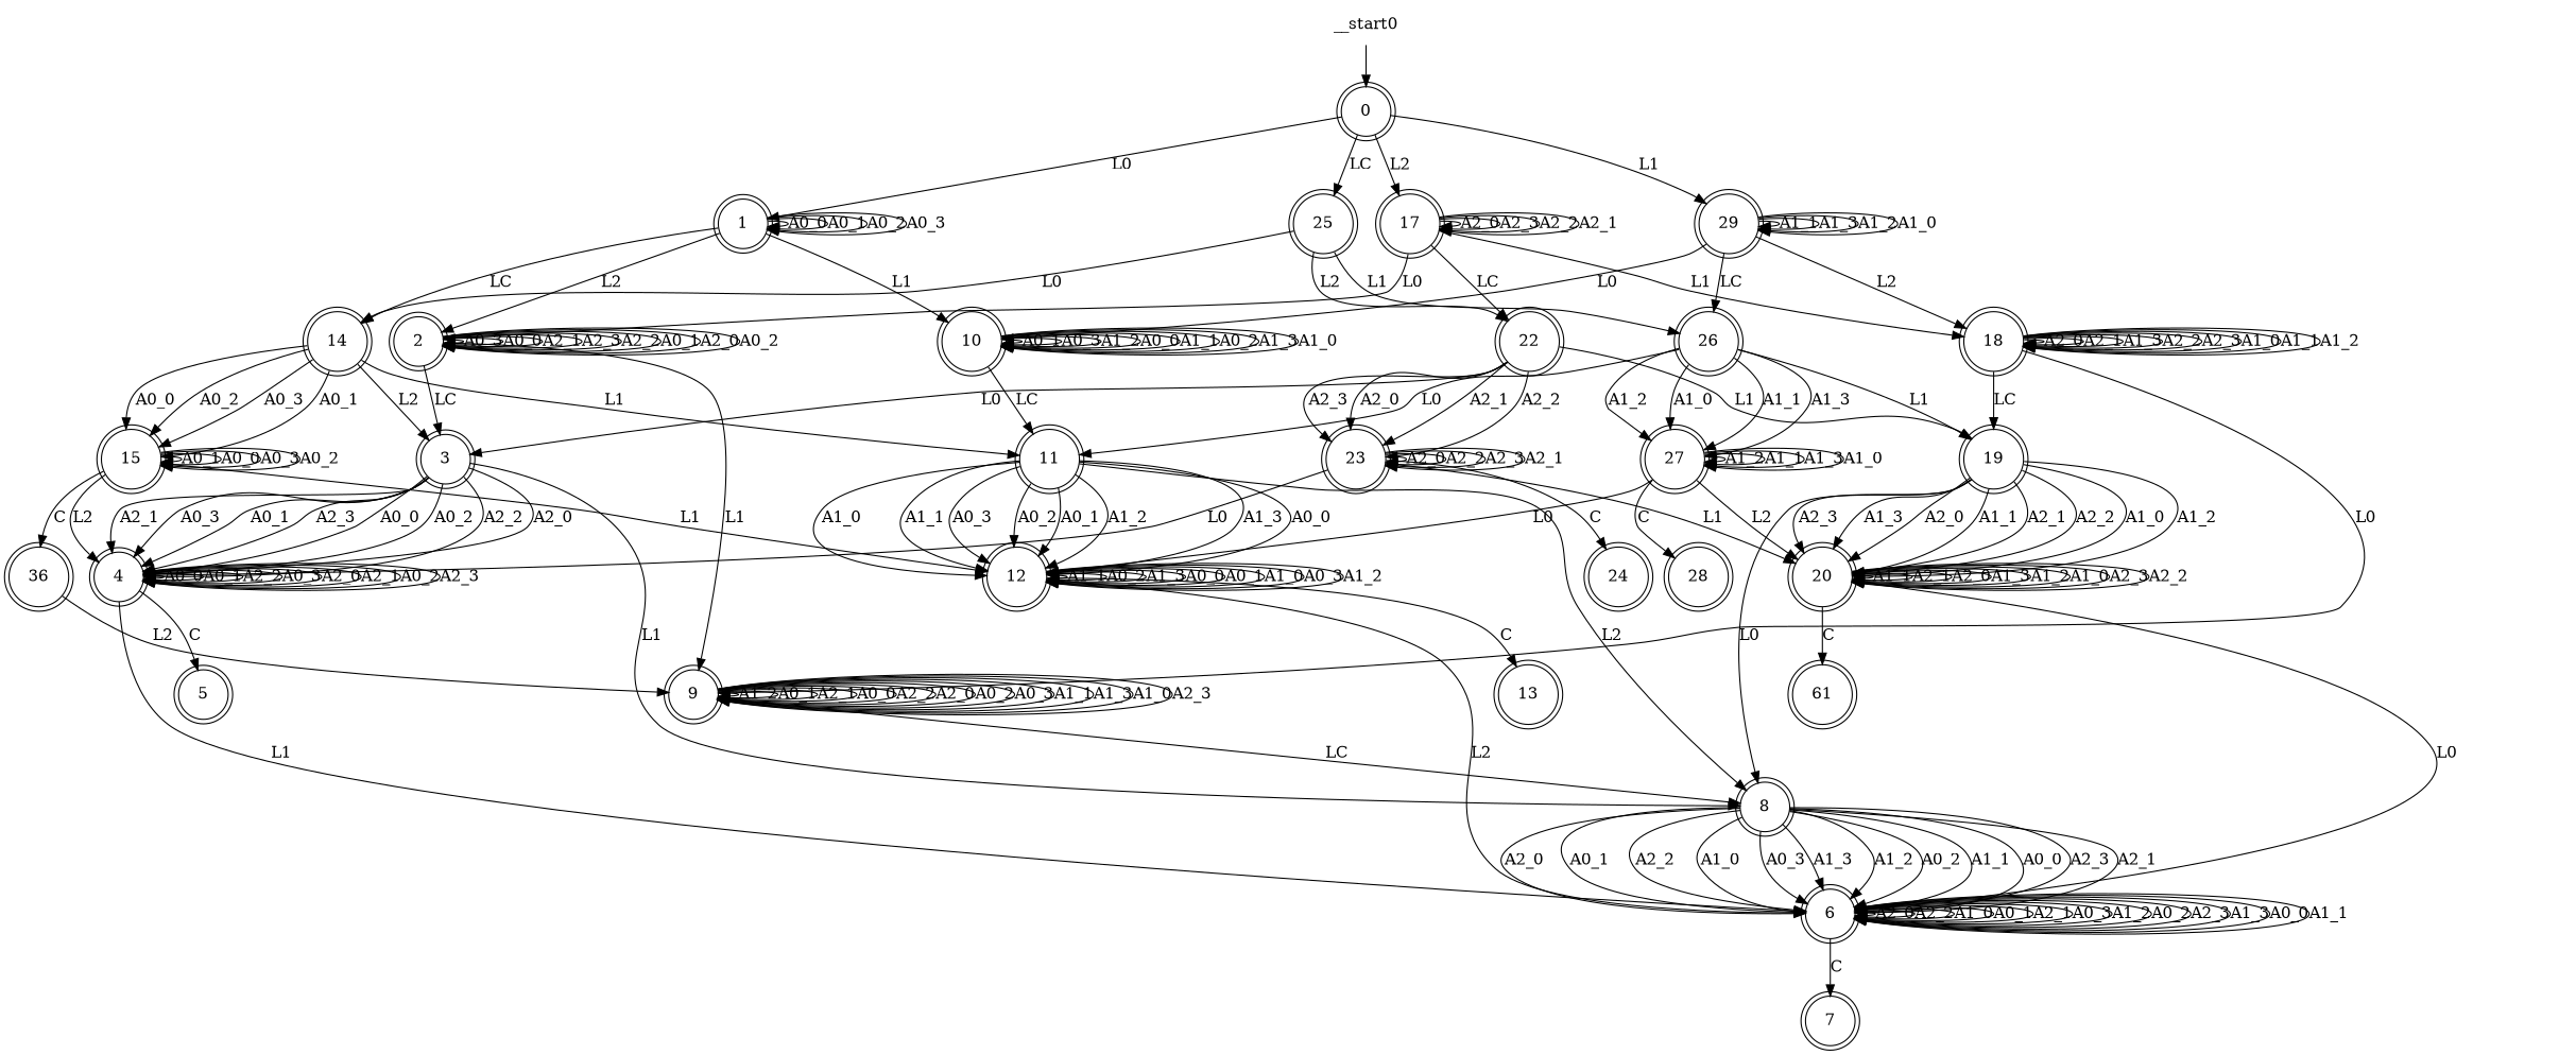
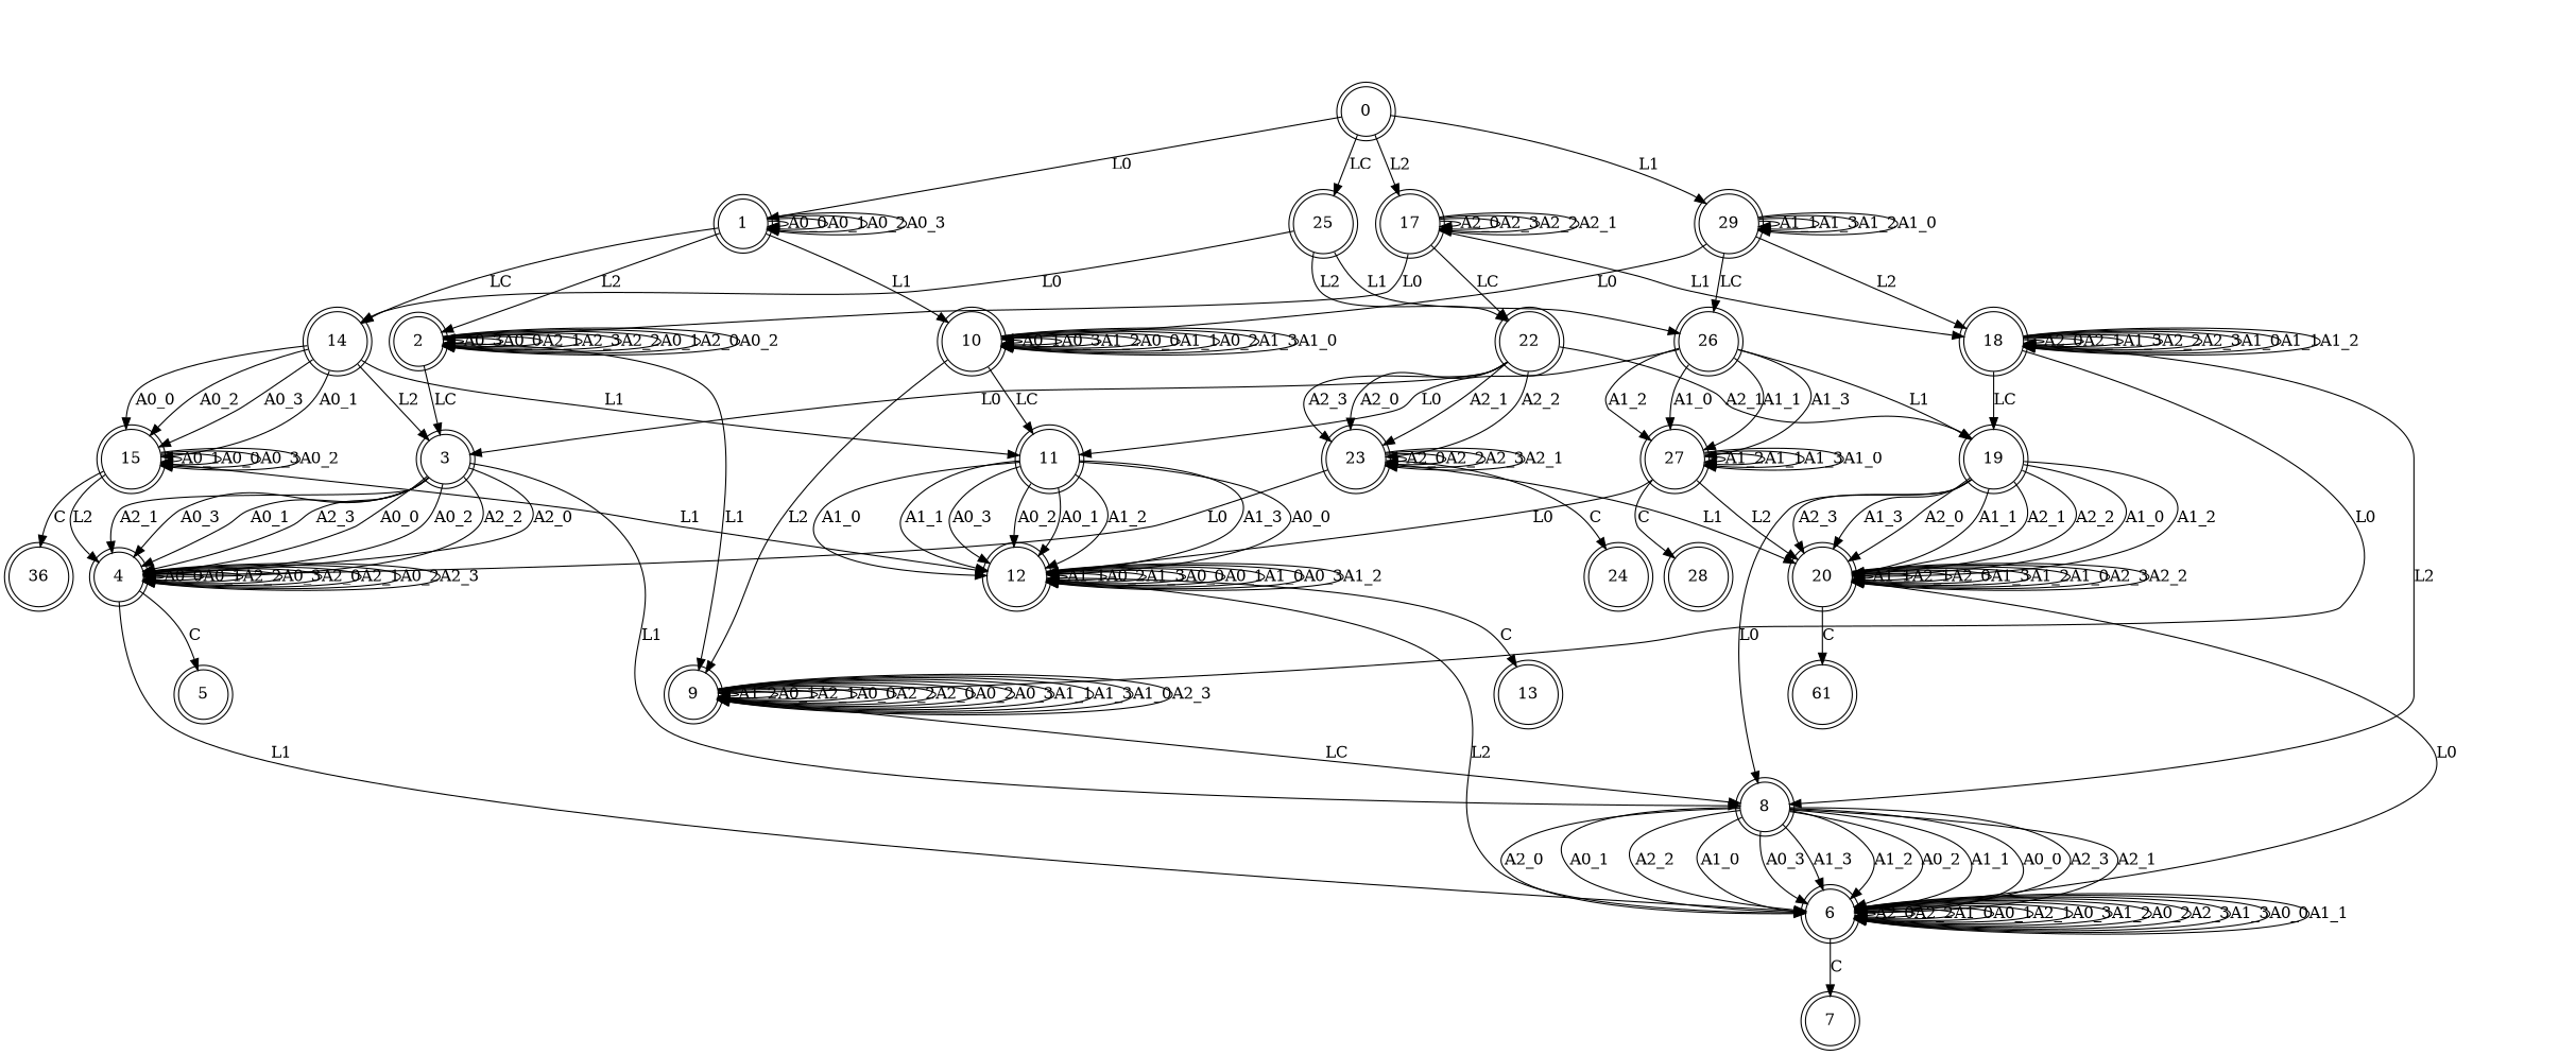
  digraph {
    node [shape=doublecircle]
    n1 [label=0]
    n2 [label=1]
    n3 [label=17]
    n4 [label=25]
    n5 [label=29]
    n6 [label=2]
    n7 [label=10]
    n8 [label=14]
    n9 [label=18]
    n10 [label=22]
    n11 [label=26]
    n12 [label=3]
    n13 [label=9]
    n14 [label=11]
    n15 [label=15]
    n16 [label=4]
    n17 [label=8]
    n18 [label=5]
    n19 [label=6]
    n20 [label=7]
    n21 [label=12]
    n22 [label=13]
    n23 [label=36]
    n24 [label=19]
    n25 [label=23]
    n26 [label=20]
    n27 [label=61]
    n28 [label=24]
    n29 [label=27]
    n30 [label=28]
-   __start0 [shape=none]
    n1 -> n2 [label=L0]
    n1 -> n3 [label=L2]
    n1 -> n4 [label=LC]
    n1 -> n5 [label=L1]
    n2 -> n2 [label=A0_0]
    n2 -> n2 [label=A0_1]
    n2 -> n2 [label=A0_2]
    n2 -> n2 [label=A0_3]
    n2 -> n6 [label=L2]
    n2 -> n7 [label=L1]
    n2 -> n8 [label=LC]
    n3 -> n3 [label=A2_0]
    n3 -> n3 [label=A2_3]
    n3 -> n3 [label=A2_2]
    n3 -> n3 [label=A2_1]
    n3 -> n6 [label=L0]
    n3 -> n9 [label=L1]
    n3 -> n10 [label=LC]
    n4 -> n8 [label=L0]
    n4 -> n10 [label=L2]
    n4 -> n11 [label=L1]
    n5 -> n5 [label=A1_1]
    n5 -> n5 [label=A1_3]
    n5 -> n5 [label=A1_2]
    n5 -> n5 [label=A1_0]
    n5 -> n7 [label=L0]
    n5 -> n9 [label=L2]
    n5 -> n11 [label=LC]
    n6 -> n6 [label=A0_3]
    n6 -> n6 [label=A0_0]
    n6 -> n6 [label=A2_1]
    n6 -> n6 [label=A2_3]
    n6 -> n6 [label=A2_2]
    n6 -> n6 [label=A0_1]
    n6 -> n6 [label=A2_0]
    n6 -> n6 [label=A0_2]
    n6 -> n12 [label=LC]
    n6 -> n13 [label=L1]
    n7 -> n7 [label=A0_1]
    n7 -> n7 [label=A0_3]
    n7 -> n7 [label=A1_2]
    n7 -> n7 [label=A0_0]
    n7 -> n7 [label=A1_1]
    n7 -> n7 [label=A0_2]
    n7 -> n7 [label=A1_3]
    n7 -> n7 [label=A1_0]
-   n23 -> n13 [label=L2]
+   n7 -> n13 [label=L2]
    n7 -> n14 [label=LC]
    n8 -> n12 [label=L2]
    n8 -> n14 [label=L1]
    n8 -> n15 [label=A0_2]
    n8 -> n15 [label=A0_3]
    n8 -> n15 [label=A0_1]
    n8 -> n15 [label=A0_0]
    n9 -> n9 [label=A2_0]
    n9 -> n9 [label=A2_1]
    n9 -> n9 [label=A1_3]
    n9 -> n9 [label=A2_2]
    n9 -> n9 [label=A2_3]
    n9 -> n9 [label=A1_0]
    n9 -> n9 [label=A1_1]
    n9 -> n9 [label=A1_2]
    n9 -> n13 [label=L0]
    n9 -> n24 [label=LC]
    n10 -> n12 [label=L0]
-   n10 -> n24 [label=L1]
+   n10 -> n24 [label=A2_1]
    n10 -> n25 [label=A2_0]
    n10 -> n25 [label=A2_1]
    n10 -> n25 [label=A2_2]
    n10 -> n25 [label=A2_3]
    n11 -> n14 [label=L0]
    n11 -> n24 [label=L1]
    n11 -> n29 [label=A1_1]
    n11 -> n29 [label=A1_3]
    n11 -> n29 [label=A1_2]
    n11 -> n29 [label=A1_0]
    n12 -> n16 [label=A0_1]
    n12 -> n16 [label=A2_3]
    n12 -> n16 [label=A0_0]
    n12 -> n16 [label=A0_2]
    n12 -> n16 [label=A2_2]
    n12 -> n16 [label=A2_0]
    n12 -> n16 [label=A2_1]
    n12 -> n16 [label=A0_3]
    n12 -> n17 [label=L1]
    n13 -> n13 [label=A1_2]
    n13 -> n13 [label=A0_1]
    n13 -> n13 [label=A2_1]
    n13 -> n13 [label=A0_0]
    n13 -> n13 [label=A2_2]
    n13 -> n13 [label=A2_0]
    n13 -> n13 [label=A0_2]
    n13 -> n13 [label=A0_3]
    n13 -> n13 [label=A1_1]
    n13 -> n13 [label=A1_3]
    n13 -> n13 [label=A1_0]
    n13 -> n13 [label=A2_3]
    n13 -> n17 [label=LC]
-   n14 -> n17 [label=L2]
+   n9 -> n17 [label=L2]
    n14 -> n21 [label=A0_3]
    n14 -> n21 [label=A0_2]
    n14 -> n21 [label=A0_1]
    n14 -> n21 [label=A1_2]
    n14 -> n21 [label=A1_3]
    n14 -> n21 [label=A0_0]
    n14 -> n21 [label=A1_0]
    n14 -> n21 [label=A1_1]
    n15 -> n15 [label=A0_1]
    n15 -> n15 [label=A0_0]
    n15 -> n15 [label=A0_3]
    n15 -> n15 [label=A0_2]
    n15 -> n16 [label=L2]
    n15 -> n21 [label=L1]
    n15 -> n23 [label=C]
    n16 -> n16 [label=A0_0]
    n16 -> n16 [label=A0_1]
    n16 -> n16 [label=A2_2]
    n16 -> n16 [label=A0_3]
    n16 -> n16 [label=A2_0]
    n16 -> n16 [label=A2_1]
    n16 -> n16 [label=A0_2]
    n16 -> n16 [label=A2_3]
    n16 -> n18 [label=C]
    n16 -> n19 [label=L1]
    n17 -> n19 [label=A1_2]
    n17 -> n19 [label=A0_2]
    n17 -> n19 [label=A1_1]
    n17 -> n19 [label=A0_0]
    n17 -> n19 [label=A2_3]
    n17 -> n19 [label=A2_1]
    n17 -> n19 [label=A2_0]
    n17 -> n19 [label=A0_1]
    n17 -> n19 [label=A2_2]
    n17 -> n19 [label=A1_0]
    n17 -> n19 [label=A0_3]
    n17 -> n19 [label=A1_3]
    n19 -> n19 [label=A2_0]
    n19 -> n19 [label=A2_2]
    n19 -> n19 [label=A1_0]
    n19 -> n19 [label=A0_1]
    n19 -> n19 [label=A2_1]
    n19 -> n19 [label=A0_3]
    n19 -> n19 [label=A1_2]
    n19 -> n19 [label=A0_2]
    n19 -> n19 [label=A2_3]
    n19 -> n19 [label=A1_3]
    n19 -> n19 [label=A0_0]
    n19 -> n19 [label=A1_1]
    n19 -> n20 [label=C]
    n21 -> n19 [label=L2]
    n21 -> n21 [label=A1_1]
    n21 -> n21 [label=A0_2]
    n21 -> n21 [label=A1_3]
    n21 -> n21 [label=A0_0]
    n21 -> n21 [label=A0_1]
    n21 -> n21 [label=A1_0]
    n21 -> n21 [label=A0_3]
    n21 -> n21 [label=A1_2]
    n21 -> n22 [label=C]
    n24 -> n17 [label=L0]
    n24 -> n26 [label=A1_1]
    n24 -> n26 [label=A2_1]
    n24 -> n26 [label=A2_2]
    n24 -> n26 [label=A1_0]
    n24 -> n26 [label=A1_2]
    n24 -> n26 [label=A2_3]
    n24 -> n26 [label=A1_3]
    n24 -> n26 [label=A2_0]
    n25 -> n16 [label=L0]
    n25 -> n25 [label=A2_0]
    n25 -> n25 [label=A2_2]
    n25 -> n25 [label=A2_3]
    n25 -> n25 [label=A2_1]
    n25 -> n26 [label=L1]
    n25 -> n28 [label=C]
    n26 -> n19 [label=L0]
    n26 -> n26 [label=A1_1]
    n26 -> n26 [label=A2_1]
    n26 -> n26 [label=A2_0]
    n26 -> n26 [label=A1_3]
    n26 -> n26 [label=A1_2]
    n26 -> n26 [label=A1_0]
    n26 -> n26 [label=A2_3]
    n26 -> n26 [label=A2_2]
    n26 -> n27 [label=C]
    n29 -> n21 [label=L0]
    n29 -> n26 [label=L2]
    n29 -> n29 [label=A1_2]
    n29 -> n29 [label=A1_1]
    n29 -> n29 [label=A1_3]
    n29 -> n29 [label=A1_0]
    n29 -> n30 [label=C]
-   __start0 -> n1
  }
